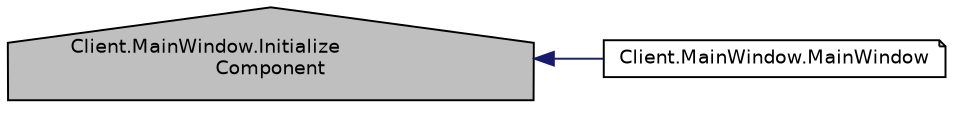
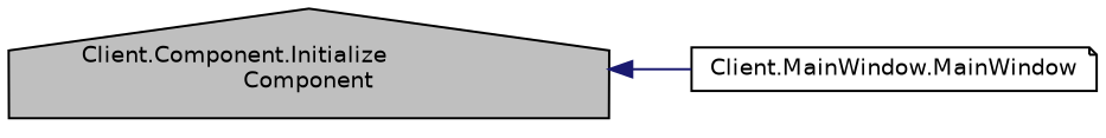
  digraph {
    rankdir=LR
    node [color=black fontname=Helvetica fontsize=10 style=filled]
-   n1 [fillcolor=grey75 fontcolor=black height=0.2 label="Client.MainWindow.Initialize\lComponent" shape=house width=0.4]
+   n1 [fillcolor=grey75 fontcolor=black height=0.2 label="Client.Component.Initialize\lComponent" shape=house width=0.4]
    n2 [fillcolor=white height=0.2 label="Client.MainWindow.MainWindow" shape=note width=0.4]
    n1 -> n2 [color=midnightblue dir=back fontname=Helvetica fontsize=10 labelfontname=Helvetica labelfontsize=10 style=solid]
  }
